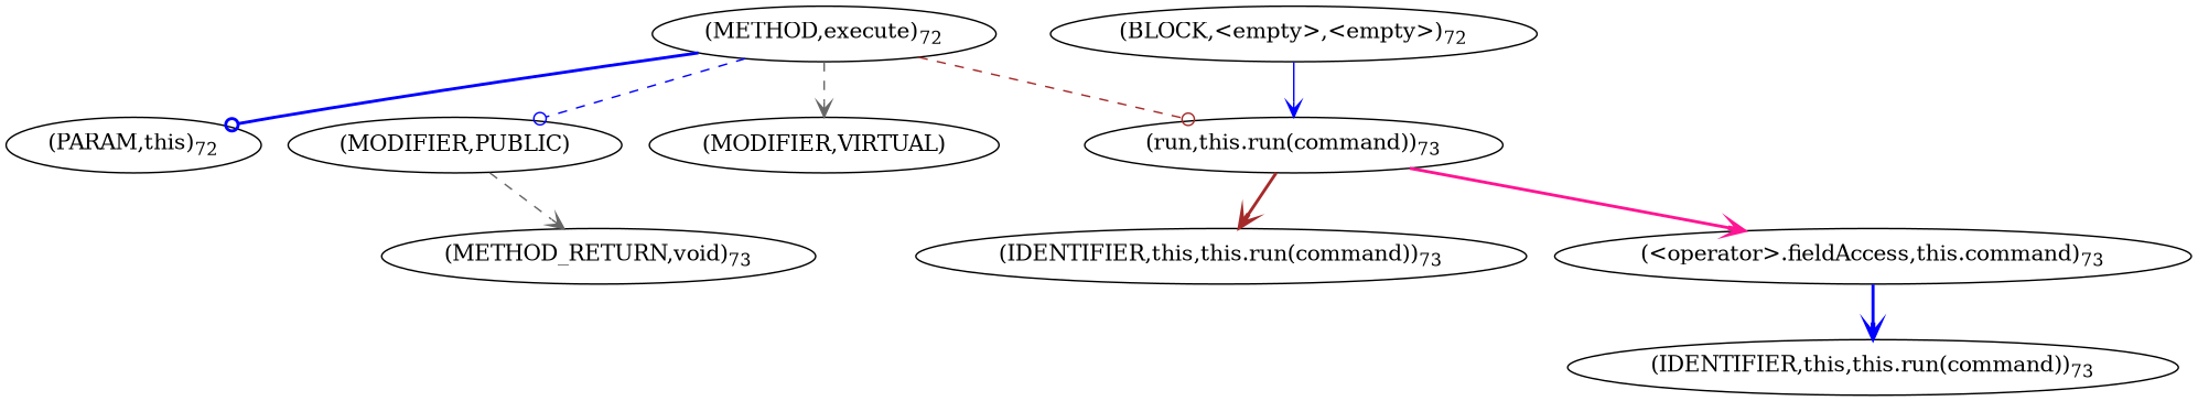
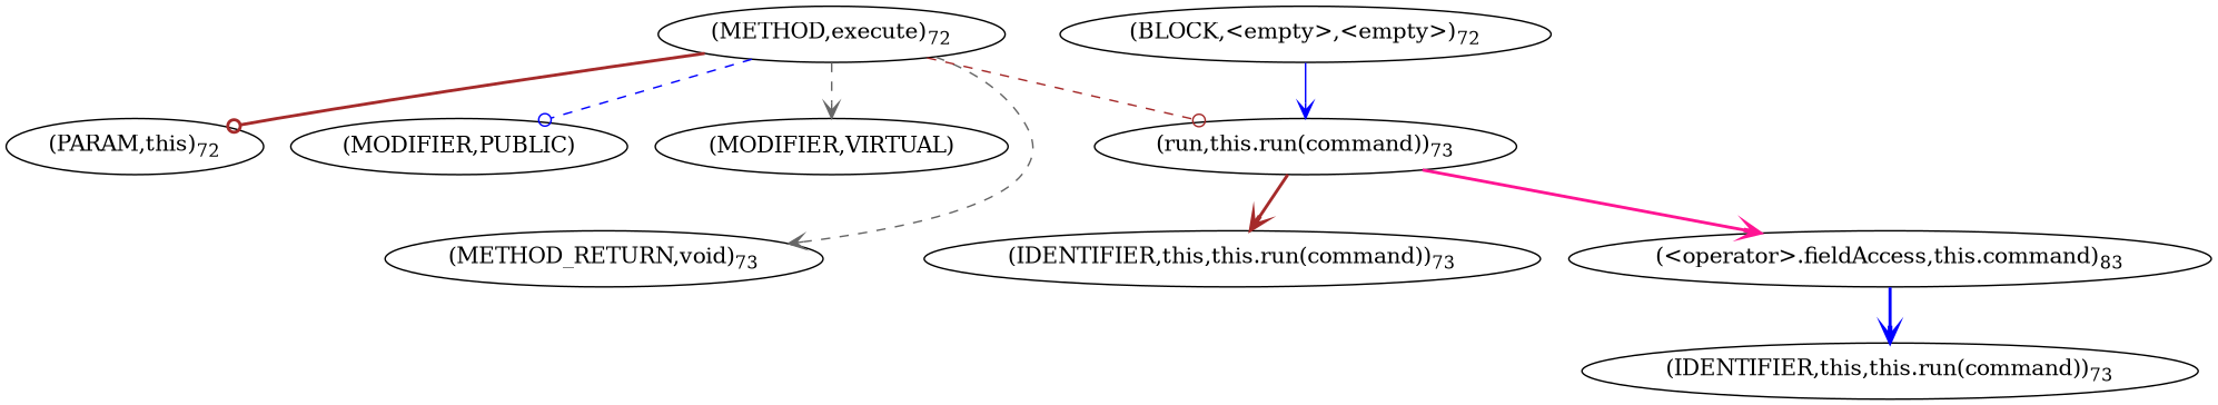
  digraph {
    edge [arrowhead=vee color=blue style=bold]
    n1 [label=<(METHOD,execute)<SUB>72</SUB>>]
    n2 [label=<(PARAM,this)<SUB>72</SUB>>]
    n3 [label=<(MODIFIER,PUBLIC)>]
    n4 [label=<(MODIFIER,VIRTUAL)>]
    n5 [label=<(METHOD_RETURN,void)<SUB>73</SUB>>]
    n6 [label=<(run,this.run(command))<SUB>73</SUB>>]
    n7 [label=<(BLOCK,&lt;empty&gt;,&lt;empty&gt;)<SUB>72</SUB>>]
    n8 [label=<(IDENTIFIER,this,this.run(command))<SUB>73</SUB>>]
-   n9 [label=<(&lt;operator&gt;.fieldAccess,this.command)<SUB>73</SUB>>]
+   n9 [label=<(&lt;operator&gt;.fieldAccess,this.command)<SUB>83</SUB>>]
    n10 [label=<(IDENTIFIER,this,this.run(command))<SUB>73</SUB>>]
-   n1 -> n2 [arrowhead=odot]
+   n1 -> n2 [arrowhead=odot color=brown]
    n1 -> n3 [arrowhead=odot style=dashed]
    n1 -> n4 [color=gray40 style=dashed]
-   n3 -> n5 [color=gray40 style=dashed]
+   n1 -> n5 [color=gray40 style=dashed]
    n1 -> n6 [arrowhead=odot color=brown style=dashed]
    n6 -> n8 [color=brown]
    n6 -> n9 [color=deeppink]
    n7 -> n6 [style=solid]
    n9 -> n10
  }
